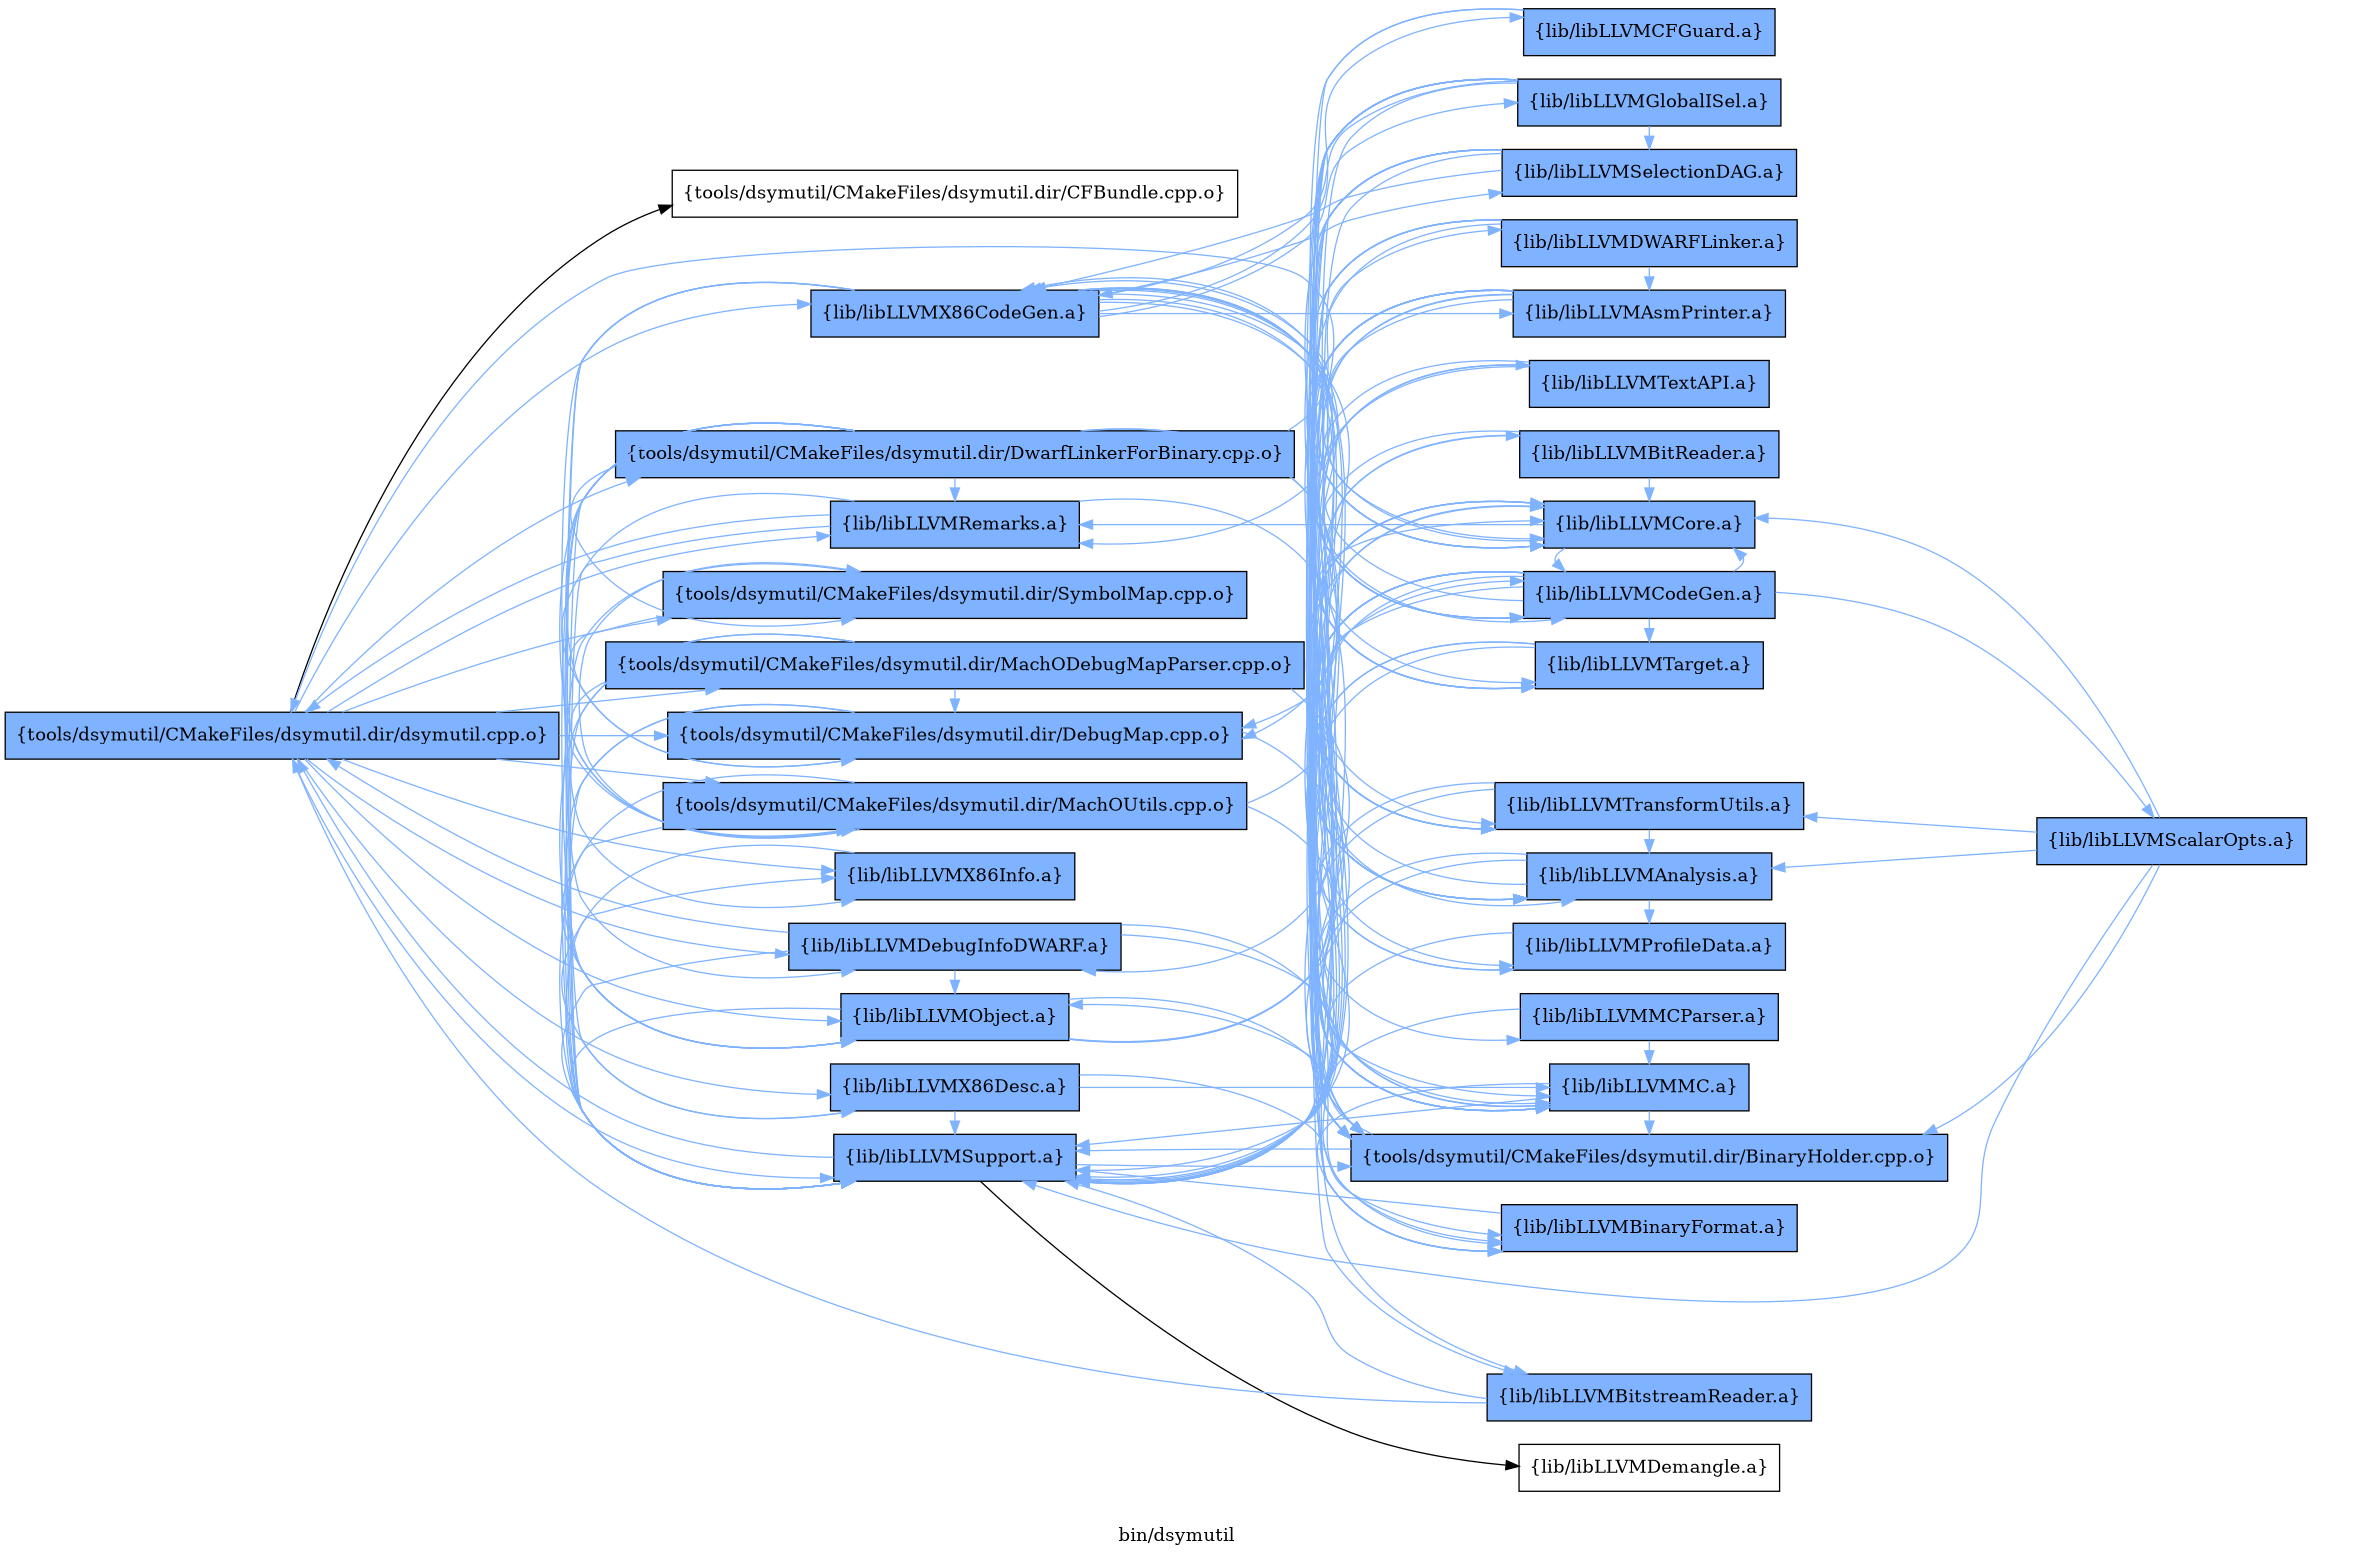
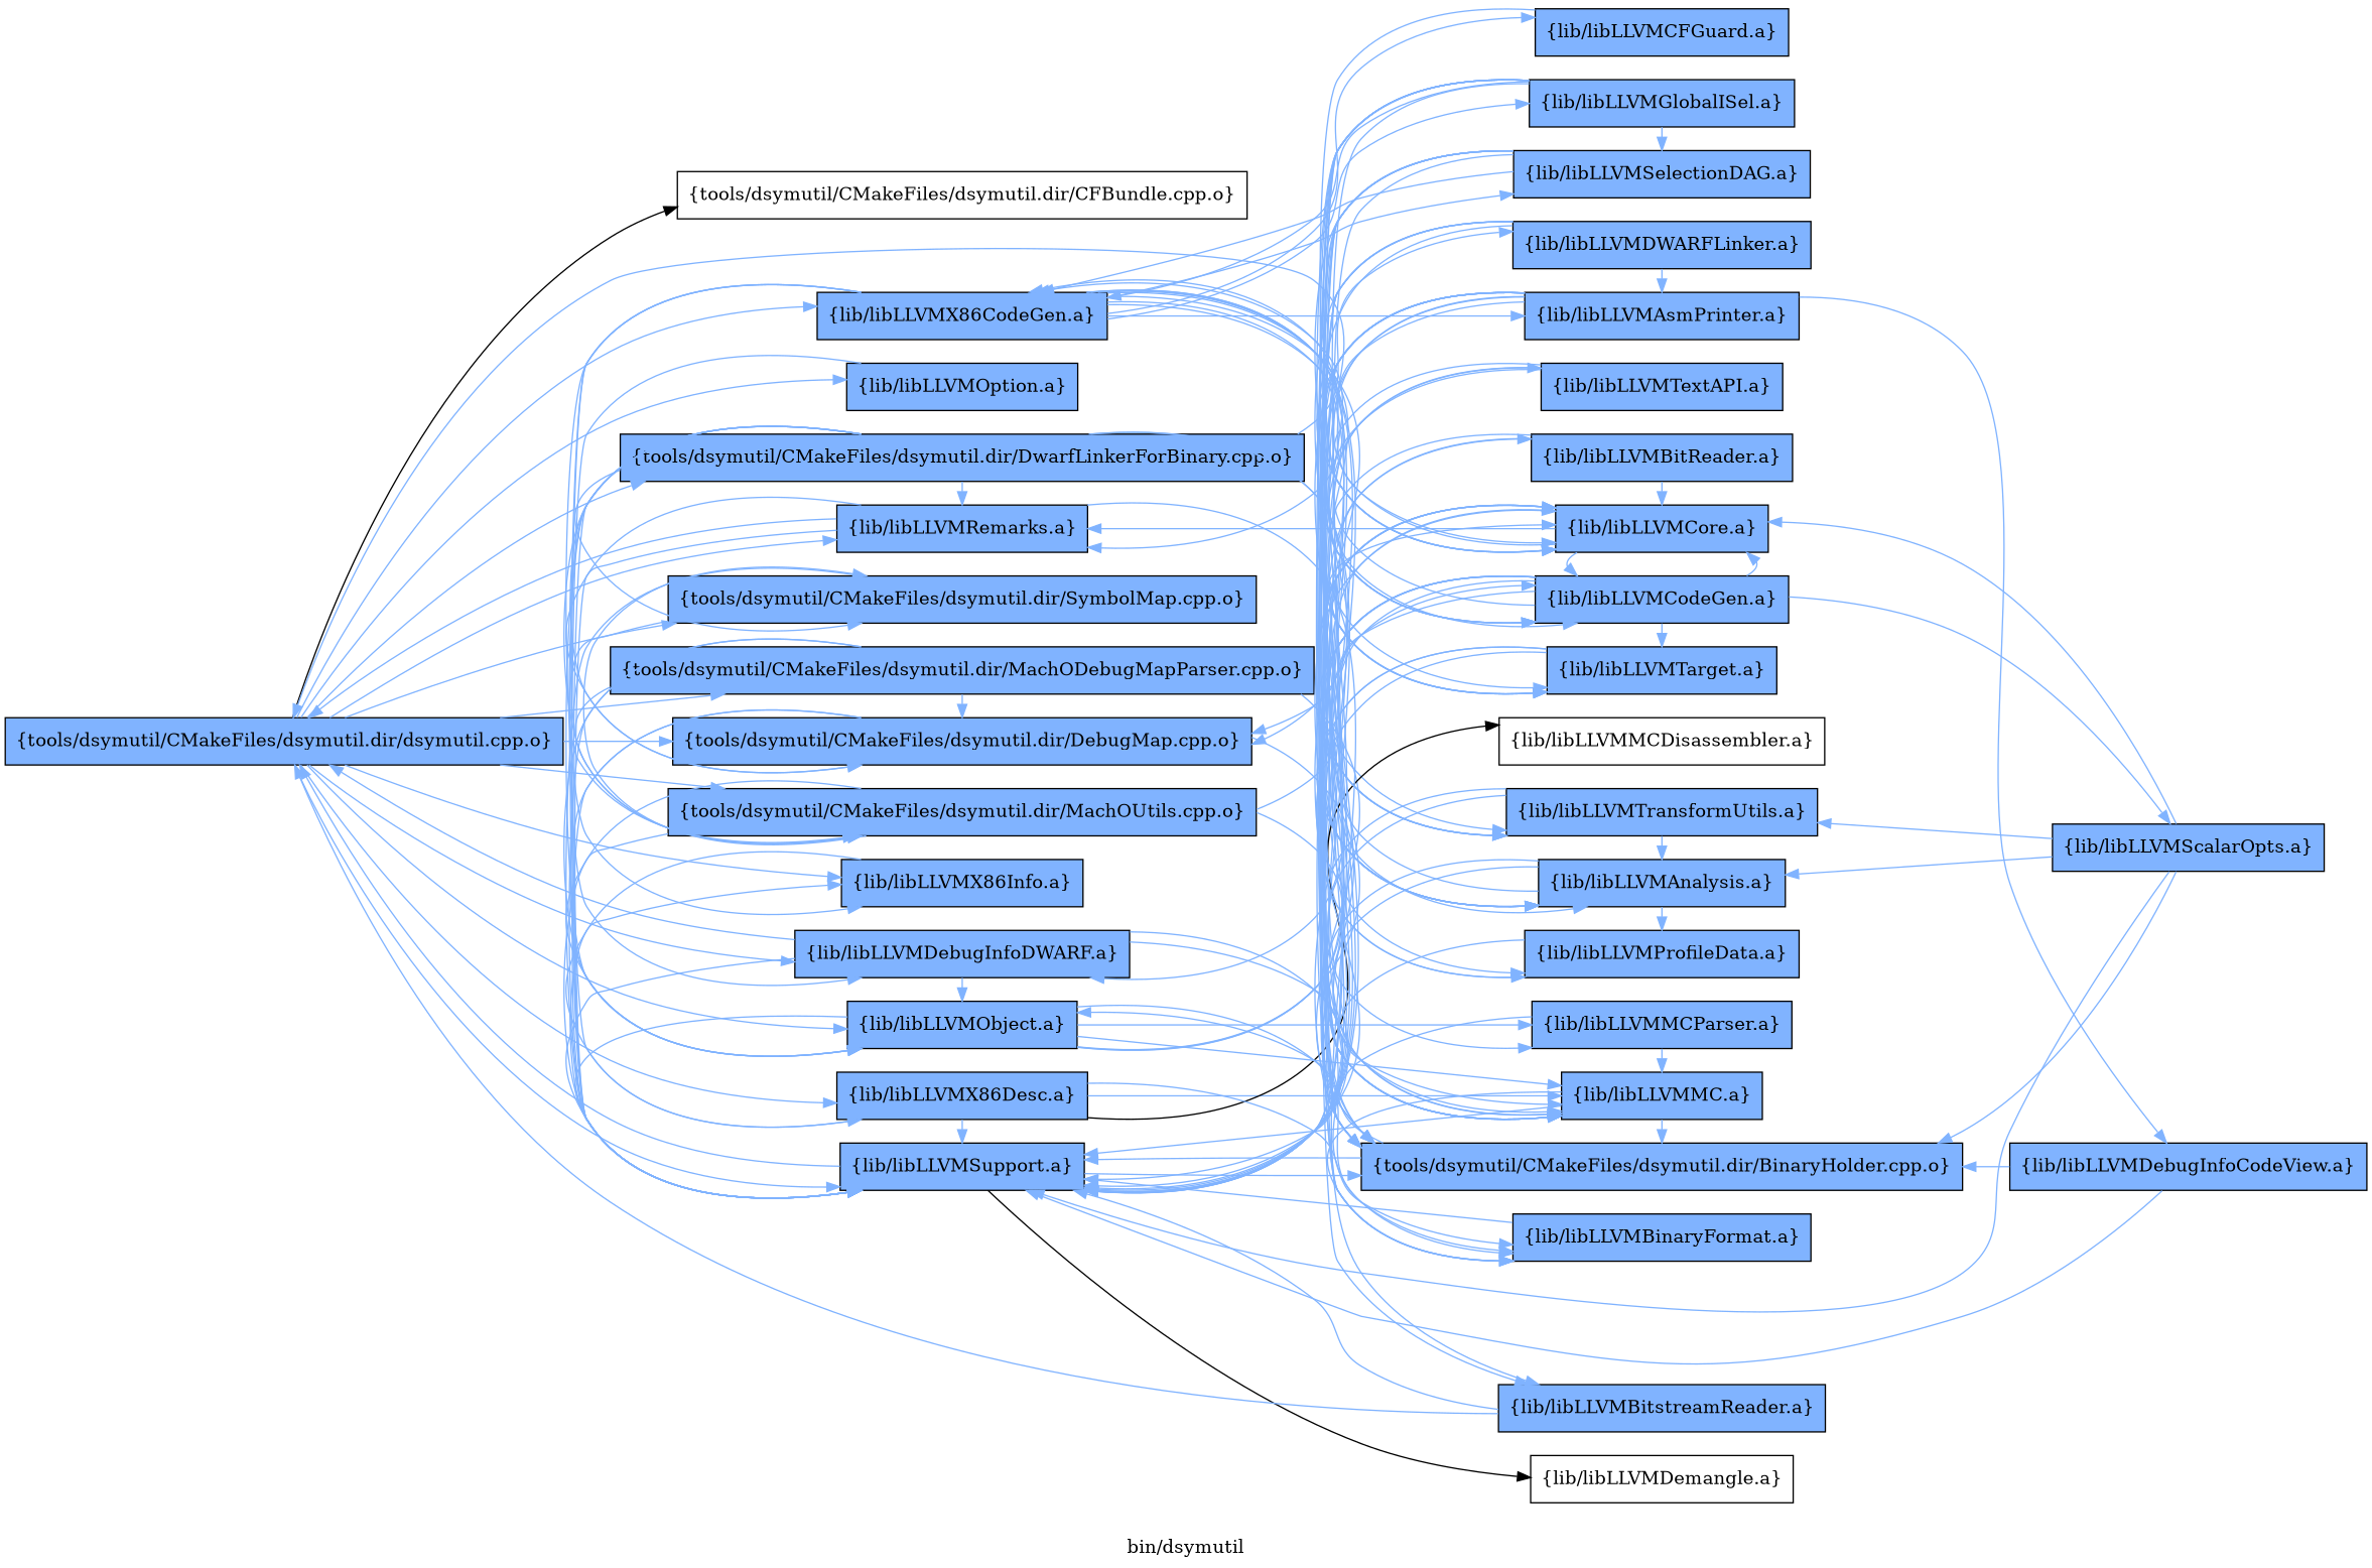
  digraph {
    label="bin/dsymutil"
    rankdir=LR
    node [fillcolor="0.600000 0.5 1" group=1 shape=box style=filled]
    edge [color="0.600000 0.5 1"]
    n1 [label="{tools/dsymutil/CMakeFiles/dsymutil.dir/dsymutil.cpp.o}"]
    n2 [group=0 label="{tools/dsymutil/CMakeFiles/dsymutil.dir/CFBundle.cpp.o}" fillcolor="" style=""]
    n3 [label="{tools/dsymutil/CMakeFiles/dsymutil.dir/DebugMap.cpp.o}"]
    n4 [label="{tools/dsymutil/CMakeFiles/dsymutil.dir/DwarfLinkerForBinary.cpp.o}"]
    n5 [label="{tools/dsymutil/CMakeFiles/dsymutil.dir/MachODebugMapParser.cpp.o}"]
    n6 [label="{tools/dsymutil/CMakeFiles/dsymutil.dir/MachOUtils.cpp.o}"]
    n7 [label="{tools/dsymutil/CMakeFiles/dsymutil.dir/SymbolMap.cpp.o}"]
    n8 [label="{lib/libLLVMX86CodeGen.a}"]
    n9 [label="{lib/libLLVMX86Desc.a}"]
    n10 [label="{lib/libLLVMX86Info.a}"]
    n11 [label="{lib/libLLVMDebugInfoDWARF.a}"]
    n12 [label="{lib/libLLVMObject.a}"]
    n13 [label="{lib/libLLVMSupport.a}"]
+   n14 [label="{lib/libLLVMOption.a}"]
    n15 [label="{lib/libLLVMRemarks.a}"]
    n16 [label="{tools/dsymutil/CMakeFiles/dsymutil.dir/BinaryHolder.cpp.o}"]
    n17 [label="{lib/libLLVMDWARFLinker.a}"]
    n18 [label="{lib/libLLVMMC.a}"]
    n19 [label="{lib/libLLVMCodeGen.a}"]
    n20 [label="{lib/libLLVMAsmPrinter.a}"]
    n21 [label="{lib/libLLVMCore.a}"]
    n22 [label="{lib/libLLVMTarget.a}"]
    n23 [label="{lib/libLLVMSelectionDAG.a}"]
    n24 [label="{lib/libLLVMAnalysis.a}"]
    n25 [label="{lib/libLLVMGlobalISel.a}"]
    n26 [label="{lib/libLLVMCFGuard.a}"]
    n27 [label="{lib/libLLVMProfileData.a}"]
    n28 [label="{lib/libLLVMTransformUtils.a}"]
+   n29 [group=0 label="{lib/libLLVMMCDisassembler.a}" fillcolor="" style=""]
    n30 [label="{lib/libLLVMBinaryFormat.a}"]
    n31 [label="{lib/libLLVMBitReader.a}"]
    n32 [label="{lib/libLLVMMCParser.a}"]
    n33 [label="{lib/libLLVMTextAPI.a}"]
    n34 [group=0 label="{lib/libLLVMDemangle.a}" fillcolor="" style=""]
    n35 [label="{lib/libLLVMBitstreamReader.a}"]
    n36 [label="{lib/libLLVMScalarOpts.a}"]
+   n37 [label="{lib/libLLVMDebugInfoCodeView.a}"]
    subgraph sub_1 {
      rank=same
      n1
    }
    subgraph sub_2 {
      rank=same
      n2
      n3
      n4
      n5
      n6
      n7
      n8
      n9
      n10
      n11
      n12
      n13
+     n14
      n15
    }
    subgraph sub_3 {
      rank=same
      n16
      n17
      n18
      n19
      n20
      n21
      n22
      n23
      n24
      n25
      n26
      n27
      n28
+     n29
      n30
      n31
      n32
      n33
      n34
      n35
    }
    n1 -> n2 [color=""]
    n1 -> n3
    n1 -> n4
    n1 -> n5
    n1 -> n6
    n1 -> n7
    n1 -> n8
    n1 -> n9
    n1 -> n10
    n1 -> n11
    n1 -> n12
    n1 -> n13
+   n1 -> n14
    n1 -> n15
    n3 -> n12
    n3 -> n13
    n3 -> n16
    n4 -> n3
    n4 -> n6
    n4 -> n7
    n4 -> n11
    n4 -> n12
    n4 -> n13
    n4 -> n15
    n4 -> n16
    n4 -> n17
    n4 -> n18
    n5 -> n3
    n5 -> n6
    n5 -> n12
    n5 -> n13
    n5 -> n16
    n6 -> n7
    n6 -> n12
    n6 -> n13
    n6 -> n18
    n6 -> n19
    n7 -> n6
    n7 -> n13
    n8 -> n9
    n8 -> n10
    n8 -> n13
    n8 -> n16
    n8 -> n18
    n8 -> n19
    n8 -> n20
    n8 -> n21
    n8 -> n22
    n8 -> n23
    n8 -> n24
    n8 -> n25
    n8 -> n26
    n8 -> n27
    n8 -> n28
    n9 -> n10
    n9 -> n13
    n9 -> n18
+   n9 -> n29 [color=""]
    n9 -> n30
    n10 -> n13
    n11 -> n1
    n11 -> n12
    n11 -> n13
    n11 -> n18
    n11 -> n30
    n12 -> n13
+   n12 -> n18
    n12 -> n21
    n12 -> n30
    n12 -> n31
+   n12 -> n32
    n12 -> n33
    n13 -> n1
    n13 -> n16
    n13 -> n34 [color=""]
+   n14 -> n13
    n15 -> n1
    n15 -> n3
    n15 -> n13
    n15 -> n35
    n16 -> n12
    n16 -> n13
    n17 -> n13
    n17 -> n16
    n17 -> n18
    n17 -> n19
    n17 -> n20
    n17 -> n30
    n18 -> n13
    n18 -> n16
    n18 -> n30
    n19 -> n3
    n19 -> n8
    n19 -> n13
    n19 -> n16
    n19 -> n18
    n19 -> n21
    n19 -> n22
    n19 -> n24
    n19 -> n27
    n19 -> n28
    n19 -> n36
    n20 -> n11
    n20 -> n13
    n20 -> n15
    n20 -> n18
    n20 -> n19
    n20 -> n21
    n20 -> n22
    n20 -> n24
    n20 -> n30
    n20 -> n32
+   n20 -> n37
    n21 -> n1
    n21 -> n13
    n21 -> n15
    n21 -> n16
    n21 -> n19
    n21 -> n30
    n22 -> n13
    n22 -> n18
    n22 -> n21
    n22 -> n24
    n23 -> n8
    n23 -> n13
    n23 -> n18
    n23 -> n19
    n23 -> n21
    n23 -> n22
    n23 -> n24
-   n26 -> n28
+   n23 -> n28
    n24 -> n8
    n24 -> n13
    n24 -> n16
+   n24 -> n21
    n24 -> n27
    n25 -> n8
    n25 -> n13
    n25 -> n16
    n25 -> n18
    n25 -> n19
    n25 -> n21
    n25 -> n22
    n25 -> n23
    n25 -> n24
    n25 -> n28
    n26 -> n21
    n27 -> n13
    n27 -> n21
    n28 -> n13
    n28 -> n16
    n28 -> n21
    n28 -> n24
    n30 -> n13
    n31 -> n13
    n31 -> n21
    n31 -> n35
    n32 -> n13
    n32 -> n18
    n33 -> n3
    n33 -> n13
    n33 -> n16
    n35 -> n1
    n35 -> n13
    n36 -> n13
    n36 -> n16
    n36 -> n21
    n36 -> n24
    n36 -> n28
+   n37 -> n13
+   n37 -> n16
  }
